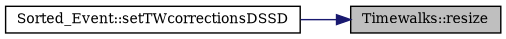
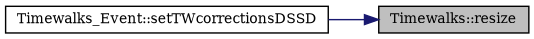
  digraph {
    rankdir=RL
    fontname="DejaVu Serif"
    node [color=black fontname="DejaVu Serif" fontsize=10 shape=record style=filled]
    n1 [fillcolor=grey75 fontcolor=black height=0.2 label="Timewalks::resize" width=0.4]
-   n2 [fillcolor=white height=0.2 label="Sorted_Event::setTWcorrectionsDSSD" width=0.4]
+   n2 [fillcolor=white height=0.2 label="Timewalks_Event::setTWcorrectionsDSSD" width=0.4]
    n1 -> n2 [color=midnightblue dir=back fontname="DejaVu Serif" fontsize=10 labelfontname=Helvetica labelfontsize=10 style=solid]
  }
